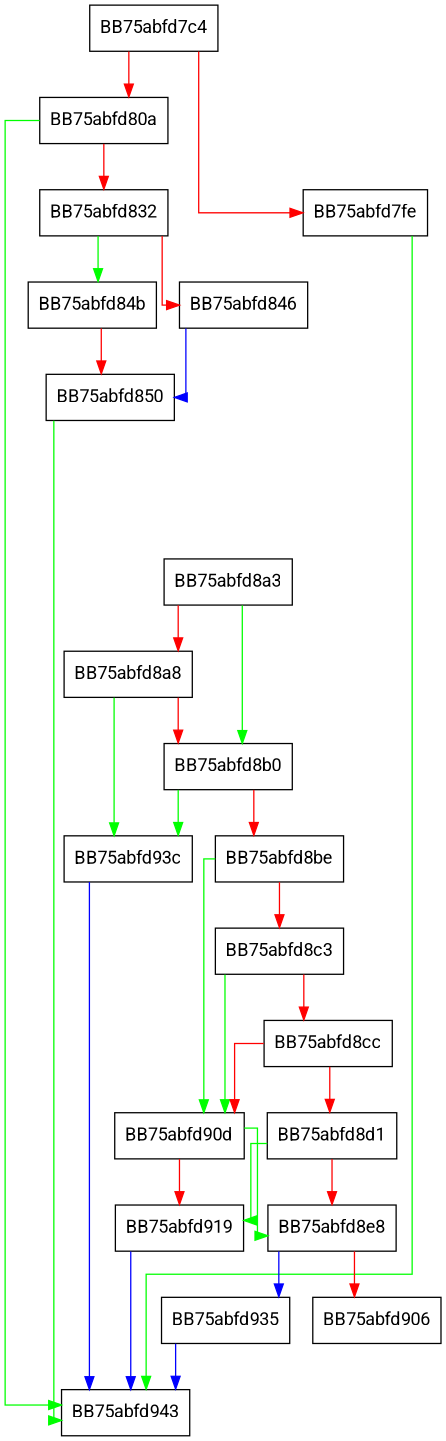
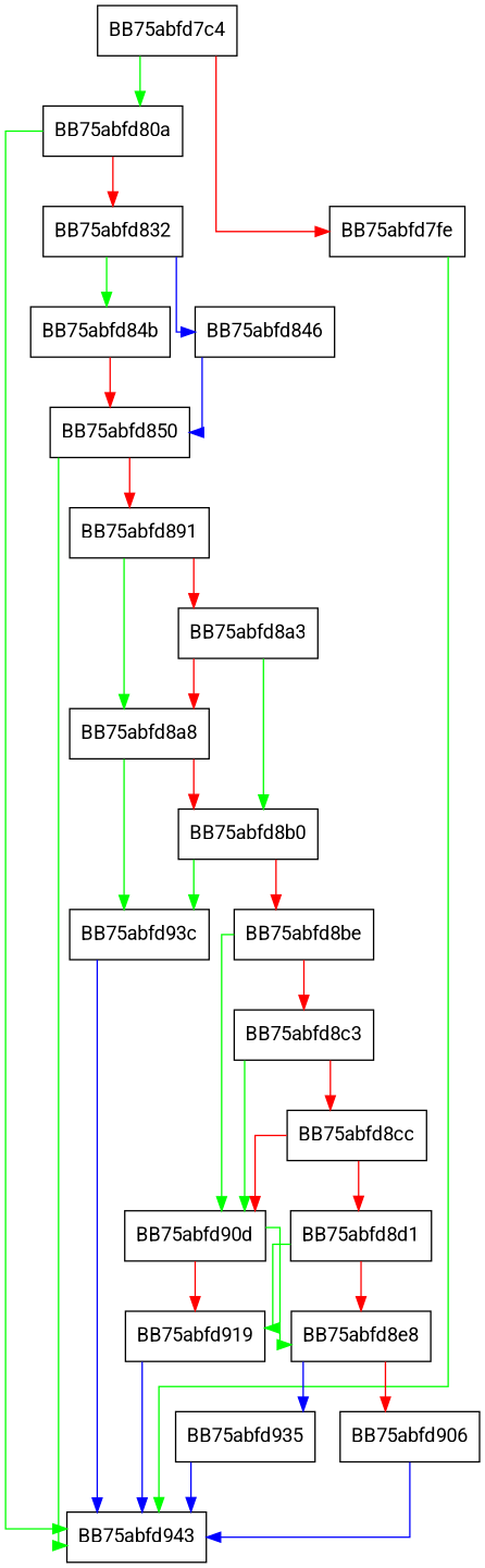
  digraph {
    fontname=Roboto
    splines=ortho
    node [fontname=Roboto shape=box]
    edge [color=red fontname=Roboto]
    BB75abfd7c4
    BB75abfd80a
    BB75abfd7fe
    BB75abfd943
    BB75abfd832
    BB75abfd84b
    BB75abfd846
    BB75abfd850
+   BB75abfd891
    BB75abfd8a8
    BB75abfd8a3
    BB75abfd8b0
    BB75abfd93c
    BB75abfd8be
    BB75abfd90d
    BB75abfd8c3
    BB75abfd919
    BB75abfd8e8
    BB75abfd8cc
    BB75abfd935
    BB75abfd906
    BB75abfd8d1
-   BB75abfd7c4 -> BB75abfd80a
+   BB75abfd7c4 -> BB75abfd80a [color=green]
    BB75abfd7c4 -> BB75abfd7fe
    BB75abfd80a -> BB75abfd943 [color=green]
    BB75abfd80a -> BB75abfd832
    BB75abfd7fe -> BB75abfd943 [color=green]
    BB75abfd832 -> BB75abfd84b [color=green]
-   BB75abfd832 -> BB75abfd846
+   BB75abfd832 -> BB75abfd846 [color=blue]
    BB75abfd84b -> BB75abfd850
    BB75abfd846 -> BB75abfd850 [color=blue]
    BB75abfd850 -> BB75abfd943 [color=green]
+   BB75abfd850 -> BB75abfd891
+   BB75abfd891 -> BB75abfd8a8 [color=green]
+   BB75abfd891 -> BB75abfd8a3
    BB75abfd8a8 -> BB75abfd8b0
    BB75abfd8a8 -> BB75abfd93c [color=green]
    BB75abfd8a3 -> BB75abfd8a8
    BB75abfd8a3 -> BB75abfd8b0 [color=green]
    BB75abfd8b0 -> BB75abfd93c [color=green]
    BB75abfd8b0 -> BB75abfd8be
    BB75abfd93c -> BB75abfd943 [color=blue]
    BB75abfd8be -> BB75abfd90d [color=green]
    BB75abfd8be -> BB75abfd8c3
    BB75abfd90d -> BB75abfd919
    BB75abfd90d -> BB75abfd8e8 [color=green]
    BB75abfd8c3 -> BB75abfd90d [color=green]
    BB75abfd8c3 -> BB75abfd8cc
    BB75abfd919 -> BB75abfd943 [color=blue]
    BB75abfd8e8 -> BB75abfd935 [color=blue]
    BB75abfd8e8 -> BB75abfd906
    BB75abfd8cc -> BB75abfd90d
    BB75abfd8cc -> BB75abfd8d1
    BB75abfd935 -> BB75abfd943 [color=blue]
+   BB75abfd906 -> BB75abfd943 [color=blue]
    BB75abfd8d1 -> BB75abfd919 [color=green]
    BB75abfd8d1 -> BB75abfd8e8
  }
